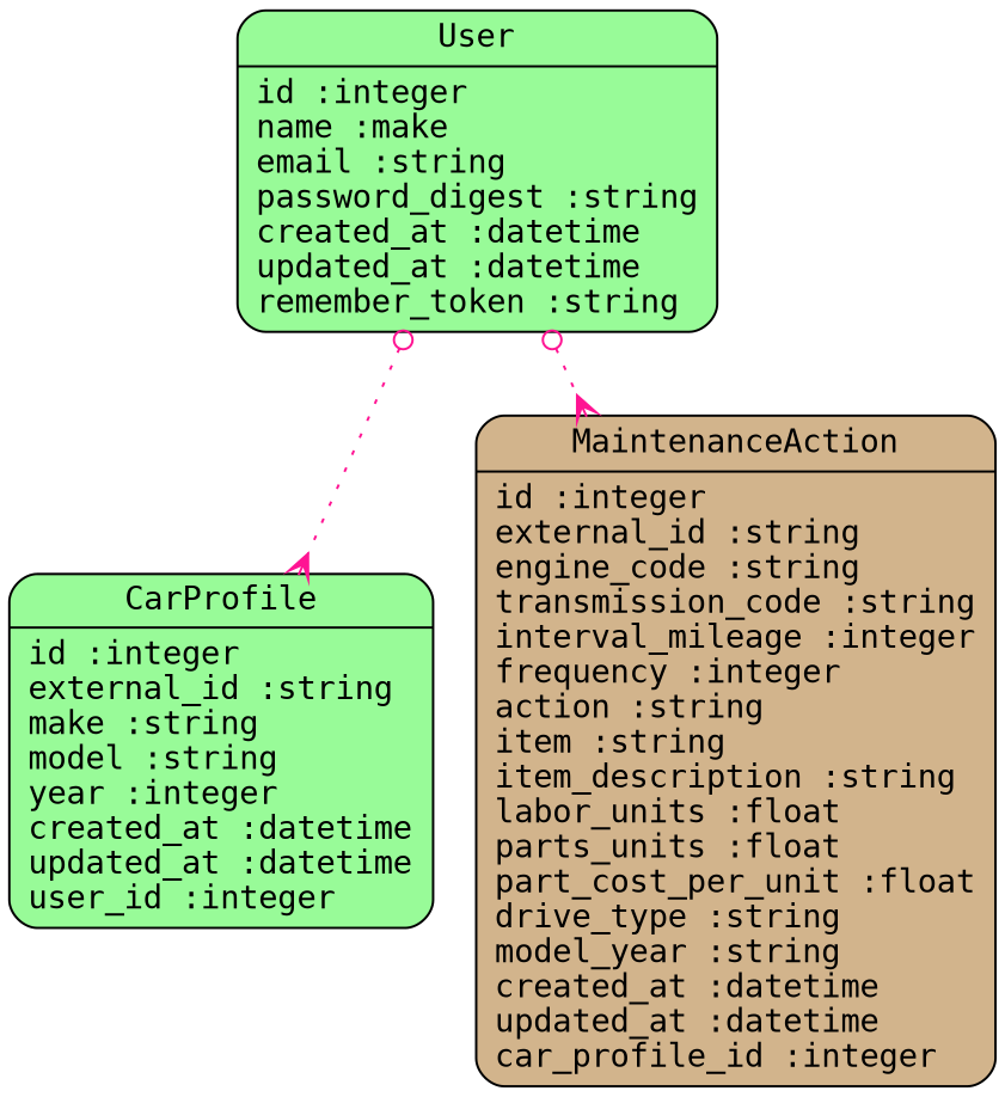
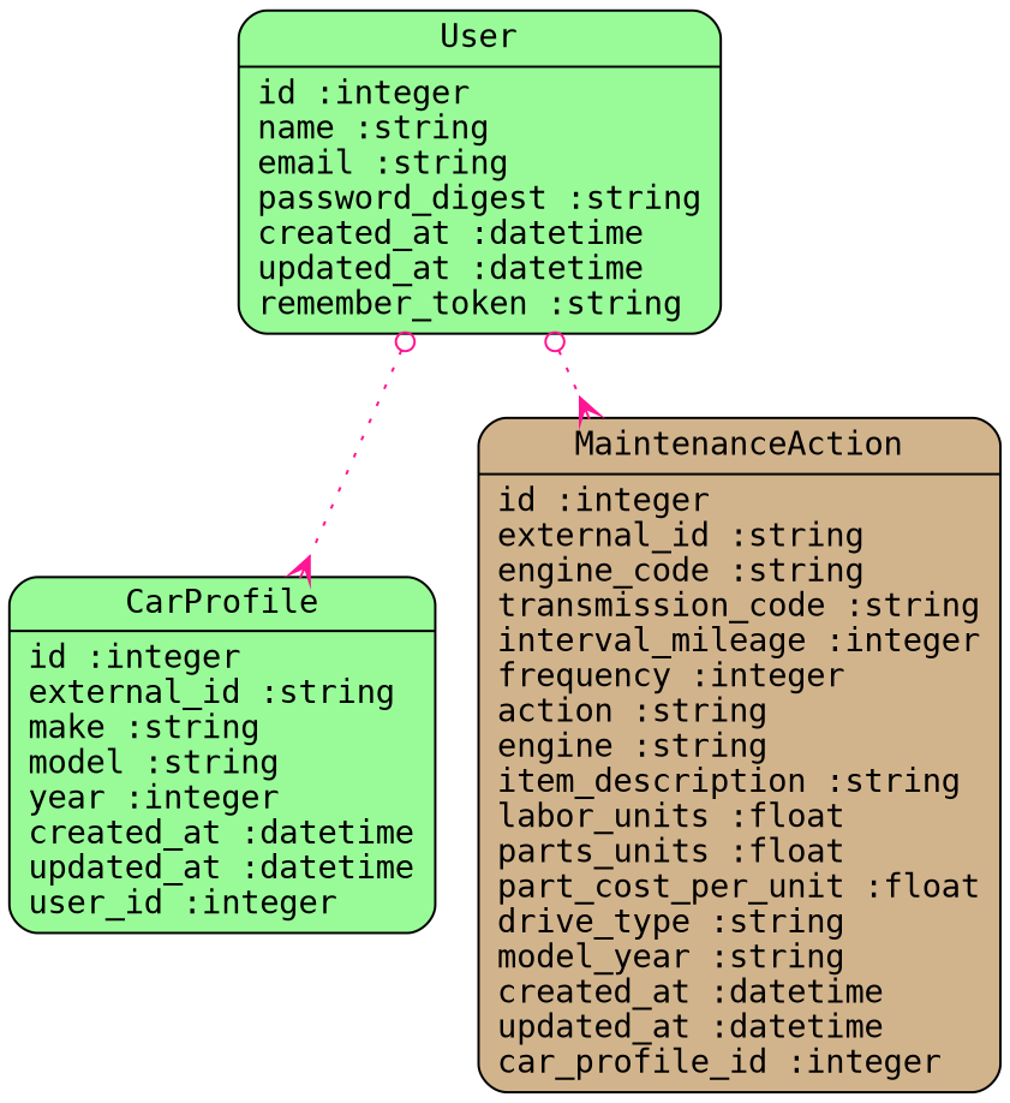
  digraph {
    fontname="DejaVu Sans Mono"
    splines=true
    node [fillcolor=palegreen fontname="DejaVu Sans Mono" shape=Mrecord style=filled]
    edge [arrowhead=crow arrowtail=odot color=deeppink dir=both fontname="DejaVu Sans Mono" style=dotted]
    n1 [label="{CarProfile|id :integer\lexternal_id :string\lmake :string\lmodel :string\lyear :integer\lcreated_at :datetime\lupdated_at :datetime\luser_id :integer\l}"]
-   n2 [fillcolor=tan label="{MaintenanceAction|id :integer\lexternal_id :string\lengine_code :string\ltransmission_code :string\linterval_mileage :integer\lfrequency :integer\laction :string\litem :string\litem_description :string\llabor_units :float\lparts_units :float\lpart_cost_per_unit :float\ldrive_type :string\lmodel_year :string\lcreated_at :datetime\lupdated_at :datetime\lcar_profile_id :integer\l}"]
-   n3 [label="{User|id :integer\lname :make\lemail :string\lpassword_digest :string\lcreated_at :datetime\lupdated_at :datetime\lremember_token :string\l}"]
+   n2 [fillcolor=tan label="{MaintenanceAction|id :integer\lexternal_id :string\lengine_code :string\ltransmission_code :string\linterval_mileage :integer\lfrequency :integer\laction :string\lengine :string\litem_description :string\llabor_units :float\lparts_units :float\lpart_cost_per_unit :float\ldrive_type :string\lmodel_year :string\lcreated_at :datetime\lupdated_at :datetime\lcar_profile_id :integer\l}"]
+   n3 [label="{User|id :integer\lname :string\lemail :string\lpassword_digest :string\lcreated_at :datetime\lupdated_at :datetime\lremember_token :string\l}"]
    n3 -> n1
    n3 -> n2
  }
